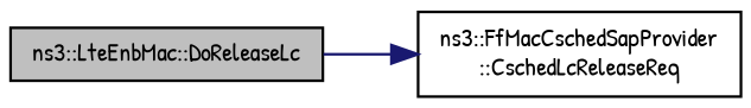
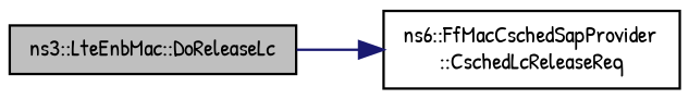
  digraph {
    rankdir=LR
    fontname="Patrick Hand"
    node [color=black fontname="Patrick Hand" fontsize=10 shape=record style=filled]
    n1 [fillcolor=grey75 fontcolor=black height=0.2 label="ns3::LteEnbMac::DoReleaseLc" width=0.4]
-   n2 [fillcolor=white height=0.2 label="ns3::FfMacCschedSapProvider\l::CschedLcReleaseReq" width=0.4]
+   n2 [fillcolor=white height=0.2 label="ns6::FfMacCschedSapProvider\l::CschedLcReleaseReq" width=0.4]
    n1 -> n2 [color=midnightblue fontname="Patrick Hand" fontsize=10 labelfontname=Helvetica labelfontsize=10 style=solid]
  }
